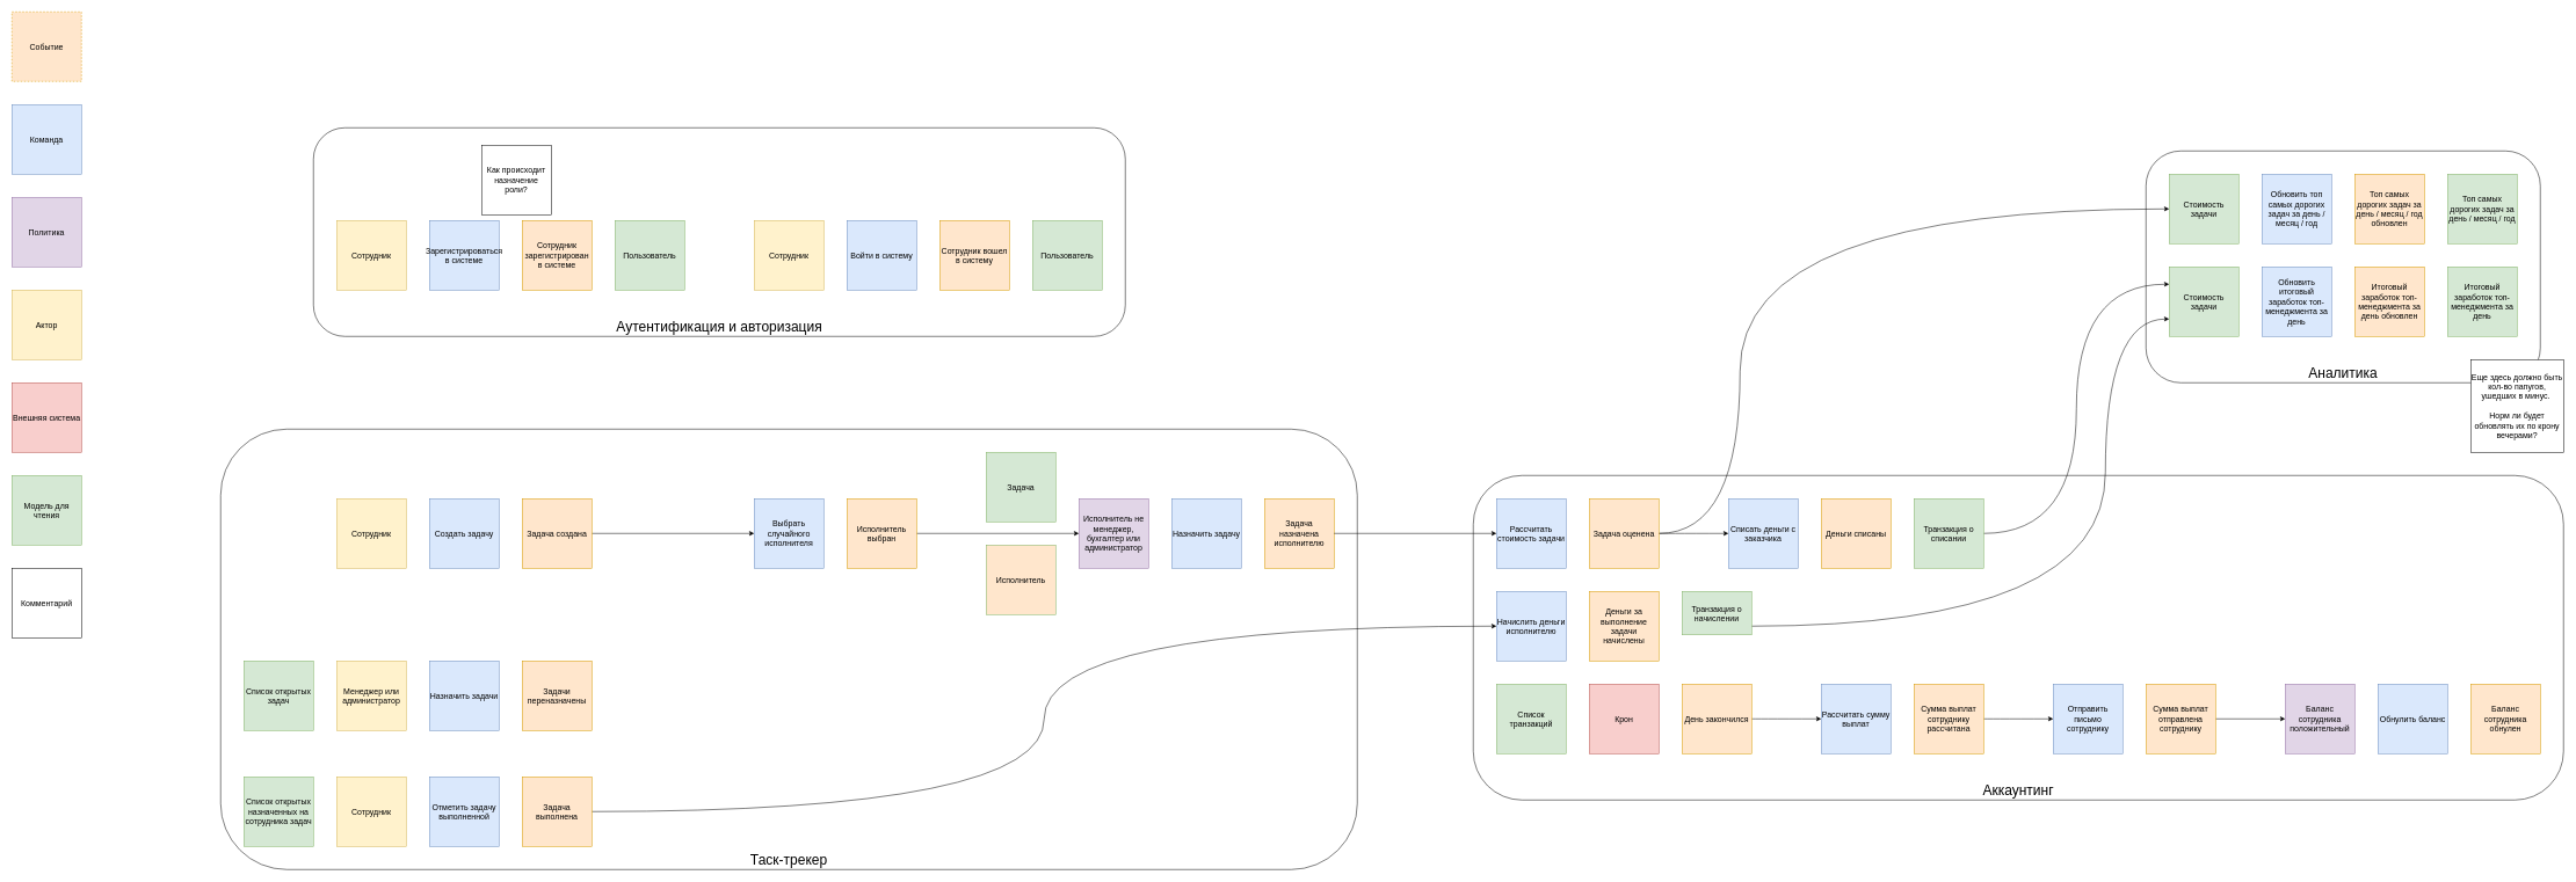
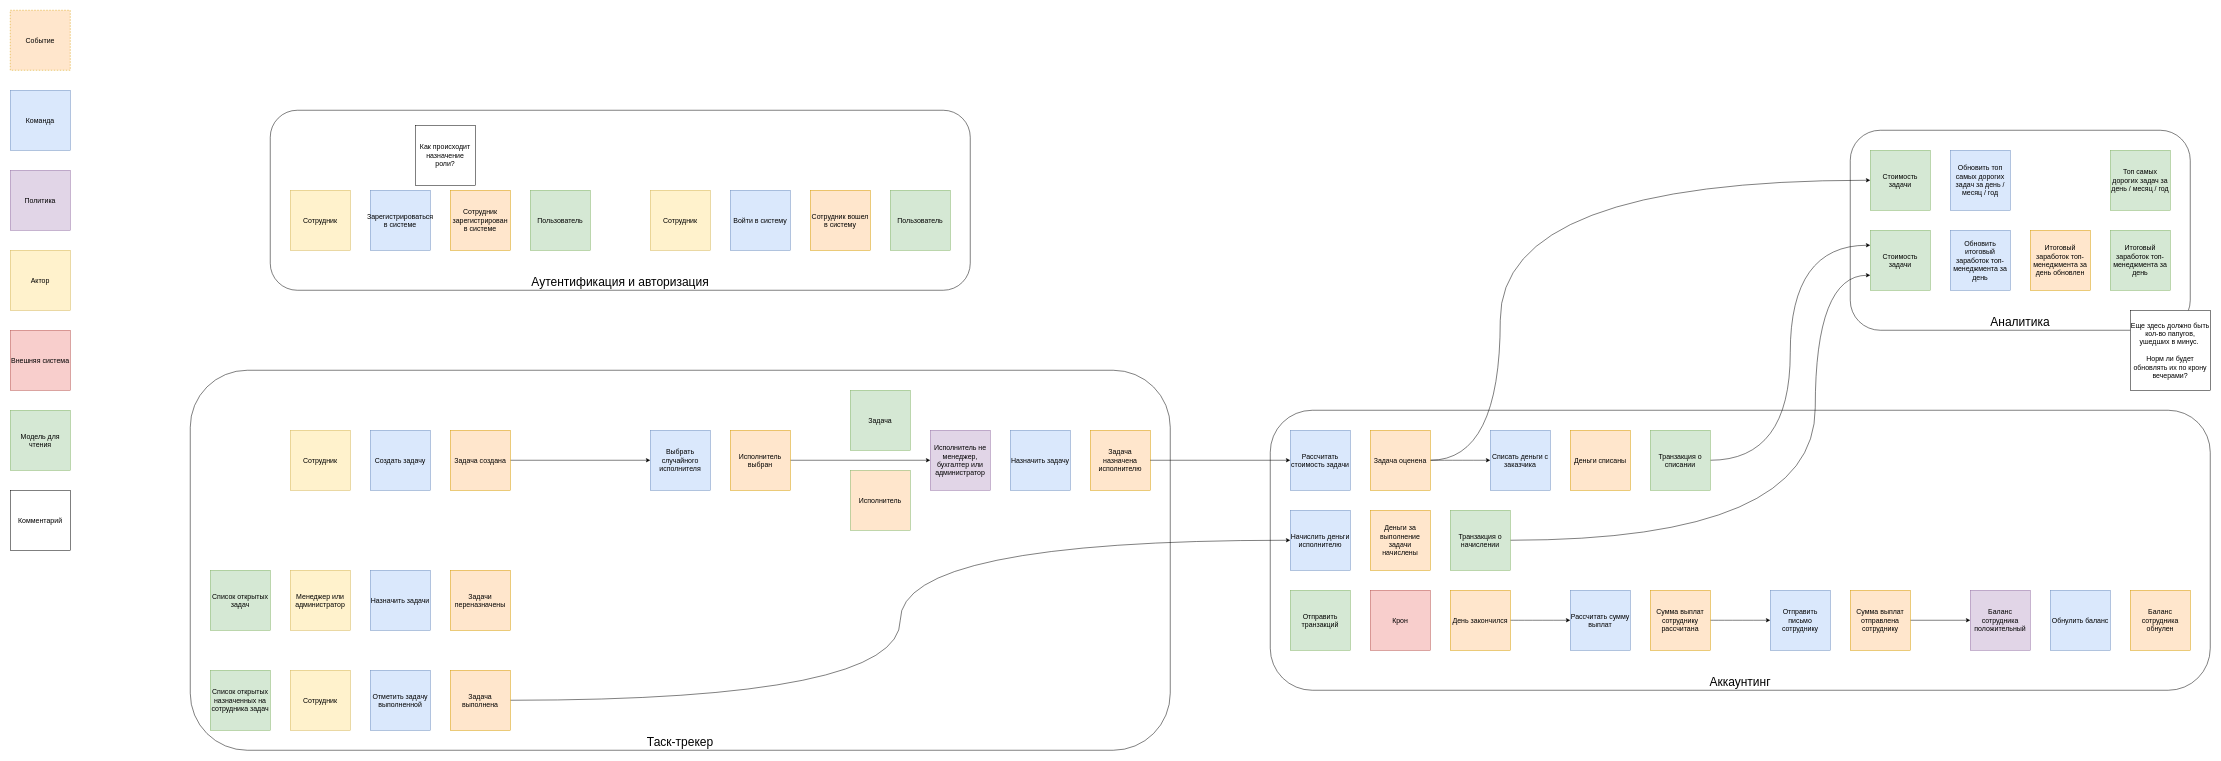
  <mxCell id="0" />
  <mxCell id="1" parent="0" />
  <mxCell id="2" value="Аналитика" style="rounded=1;whiteSpace=wrap;html=1;verticalAlign=bottom;fontSize=24;" vertex="1" parent="1"><mxGeometry x="3700" y="260" width="680" height="400" as="geometry" /></mxCell>
  <mxCell id="3" value="Аккаунтинг" style="rounded=1;whiteSpace=wrap;html=1;verticalAlign=bottom;fontSize=24;" vertex="1" parent="1"><mxGeometry x="2540" y="820" width="1880" height="560" as="geometry" /></mxCell>
  <mxCell id="4" value="Таск-трекер" style="rounded=1;whiteSpace=wrap;html=1;verticalAlign=bottom;fontSize=24;" vertex="1" parent="1"><mxGeometry x="380" y="740" width="1960" height="760" as="geometry" /></mxCell>
  <mxCell id="5" value="Аутентификация и авторизация" style="rounded=1;whiteSpace=wrap;html=1;verticalAlign=bottom;fontSize=24;" vertex="1" parent="1"><mxGeometry x="540" y="220" width="1400" height="360" as="geometry" /></mxCell>
  <mxCell id="6" value="Событие" style="whiteSpace=wrap;html=1;aspect=fixed;fillColor=#ffe6cc;strokeColor=#d79b00;fontSize=14;dashed=1;" vertex="1" parent="1"><mxGeometry x="20" y="20" width="120" height="120" as="geometry" /></mxCell>
  <mxCell id="7" value="Команда" style="whiteSpace=wrap;html=1;aspect=fixed;fillColor=#dae8fc;strokeColor=#6c8ebf;fontSize=14;" vertex="1" parent="1"><mxGeometry x="20" y="180" width="120" height="120" as="geometry" /></mxCell>
  <mxCell id="8" value="Политика" style="whiteSpace=wrap;html=1;aspect=fixed;fillColor=#e1d5e7;strokeColor=#9673a6;fontSize=14;" vertex="1" parent="1"><mxGeometry x="20" y="340" width="120" height="120" as="geometry" /></mxCell>
  <mxCell id="9" value="Актор" style="whiteSpace=wrap;html=1;aspect=fixed;fillColor=#fff2cc;strokeColor=#d6b656;fontSize=14;" vertex="1" parent="1"><mxGeometry x="20" y="500" width="120" height="120" as="geometry" /></mxCell>
  <mxCell id="10" value="Внешняя система" style="whiteSpace=wrap;html=1;aspect=fixed;fillColor=#f8cecc;strokeColor=#b85450;fontSize=14;" vertex="1" parent="1"><mxGeometry x="20" y="660" width="120" height="120" as="geometry" /></mxCell>
  <mxCell id="11" value="Модель для чтения" style="whiteSpace=wrap;html=1;aspect=fixed;fontSize=14;fillColor=#d5e8d4;strokeColor=#82b366;" vertex="1" parent="1"><mxGeometry x="20" y="820" width="120" height="120" as="geometry" /></mxCell>
  <mxCell id="12" value="Комментарий" style="whiteSpace=wrap;html=1;aspect=fixed;fontSize=14;" vertex="1" parent="1"><mxGeometry x="20" y="980" width="120" height="120" as="geometry" /></mxCell>
  <mxCell id="13" value="Сотрудник зарегистрирован в системе" style="whiteSpace=wrap;html=1;aspect=fixed;fillColor=#ffe6cc;strokeColor=#d79b00;fontSize=14;" vertex="1" parent="1"><mxGeometry x="900" y="380" width="120" height="120" as="geometry" /></mxCell>
  <mxCell id="14" value="Сотрудник вошел в систему" style="whiteSpace=wrap;html=1;aspect=fixed;fillColor=#ffe6cc;strokeColor=#d79b00;fontSize=14;" vertex="1" parent="1"><mxGeometry x="1620" y="380" width="120" height="120" as="geometry" /></mxCell>
  <mxCell id="15" value="Сотрудник" style="whiteSpace=wrap;html=1;aspect=fixed;fillColor=#fff2cc;strokeColor=#d6b656;fontSize=14;" vertex="1" parent="1"><mxGeometry x="580" y="380" width="120" height="120" as="geometry" /></mxCell>
  <mxCell id="16" value="Зарегистрироваться в системе" style="html=1;aspect=fixed;fillColor=#dae8fc;strokeColor=#6c8ebf;fontSize=14;whiteSpace=wrap;" vertex="1" parent="1"><mxGeometry x="740" y="380" width="120" height="120" as="geometry" /></mxCell>
  <mxCell id="17" value="Сотрудник" style="whiteSpace=wrap;html=1;aspect=fixed;fillColor=#fff2cc;strokeColor=#d6b656;fontSize=14;" vertex="1" parent="1"><mxGeometry x="1300" y="380" width="120" height="120" as="geometry" /></mxCell>
  <mxCell id="18" value="Войти в систему" style="html=1;aspect=fixed;fillColor=#dae8fc;strokeColor=#6c8ebf;fontSize=14;whiteSpace=wrap;" vertex="1" parent="1"><mxGeometry x="1460" y="380" width="120" height="120" as="geometry" /></mxCell>
  <mxCell id="19" value="Как происходит назначение роли?" style="whiteSpace=wrap;html=1;aspect=fixed;fontSize=14;" vertex="1" parent="1"><mxGeometry x="830" y="250" width="120" height="120" as="geometry" /></mxCell>
  <mxCell id="20" value="Пользователь" style="whiteSpace=wrap;html=1;aspect=fixed;fontSize=14;fillColor=#d5e8d4;strokeColor=#82b366;" vertex="1" parent="1"><mxGeometry x="1060" y="380" width="120" height="120" as="geometry" /></mxCell>
  <mxCell id="21" value="Пользователь" style="whiteSpace=wrap;html=1;aspect=fixed;fontSize=14;fillColor=#d5e8d4;strokeColor=#82b366;" vertex="1" parent="1"><mxGeometry x="1780" y="380" width="120" height="120" as="geometry" /></mxCell>
  <mxCell id="22" value="Сотрудник" style="whiteSpace=wrap;html=1;aspect=fixed;fillColor=#fff2cc;strokeColor=#d6b656;fontSize=14;" vertex="1" parent="1"><mxGeometry x="580" y="860" width="120" height="120" as="geometry" /></mxCell>
  <mxCell id="23" value="Создать задачу" style="whiteSpace=wrap;html=1;aspect=fixed;fillColor=#dae8fc;strokeColor=#6c8ebf;fontSize=14;" vertex="1" parent="1"><mxGeometry x="740" y="860" width="120" height="120" as="geometry" /></mxCell>
  <mxCell id="24" style="edgeStyle=orthogonalEdgeStyle;rounded=0;orthogonalLoop=1;jettySize=auto;html=1;" edge="1" parent="1" source="25" target="27"><mxGeometry relative="1" as="geometry" /></mxCell>
  <mxCell id="25" value="Задача создана" style="whiteSpace=wrap;html=1;aspect=fixed;fillColor=#ffe6cc;strokeColor=#d79b00;fontSize=14;" vertex="1" parent="1"><mxGeometry x="900" y="860" width="120" height="120" as="geometry" /></mxCell>
  <mxCell id="26" value="Задача назначена исполнителю" style="whiteSpace=wrap;html=1;aspect=fixed;fillColor=#ffe6cc;strokeColor=#d79b00;fontSize=14;" vertex="1" parent="1"><mxGeometry x="2180" y="860" width="120" height="120" as="geometry" /></mxCell>
  <mxCell id="27" value="Выбрать случайного исполнителя" style="whiteSpace=wrap;html=1;aspect=fixed;fillColor=#dae8fc;strokeColor=#6c8ebf;fontSize=14;" vertex="1" parent="1"><mxGeometry x="1300" y="860" width="120" height="120" as="geometry" /></mxCell>
  <mxCell id="28" style="edgeStyle=orthogonalEdgeStyle;rounded=0;orthogonalLoop=1;jettySize=auto;html=1;" edge="1" parent="1" source="29" target="30"><mxGeometry relative="1" as="geometry" /></mxCell>
  <mxCell id="29" value="Исполнитель выбран" style="whiteSpace=wrap;html=1;aspect=fixed;fillColor=#ffe6cc;strokeColor=#d79b00;fontSize=14;" vertex="1" parent="1"><mxGeometry x="1460" y="860" width="120" height="120" as="geometry" /></mxCell>
  <mxCell id="30" value="Исполнитель не менеджер, бухгалтер или администратор" style="whiteSpace=wrap;html=1;aspect=fixed;fillColor=#e1d5e7;strokeColor=#9673a6;fontSize=14;" vertex="1" parent="1"><mxGeometry x="1860" y="860" width="120" height="120" as="geometry" /></mxCell>
  <mxCell id="31" value="Назначить задачу" style="whiteSpace=wrap;html=1;aspect=fixed;fillColor=#dae8fc;strokeColor=#6c8ebf;fontSize=14;" vertex="1" parent="1"><mxGeometry x="2020" y="860" width="120" height="120" as="geometry" /></mxCell>
  <mxCell id="32" value="Задача" style="whiteSpace=wrap;html=1;aspect=fixed;fontSize=14;fillColor=#d5e8d4;strokeColor=#82b366;" vertex="1" parent="1"><mxGeometry x="1700" y="780" width="120" height="120" as="geometry" /></mxCell>
  <mxCell id="33" value="Исполнитель" style="whiteSpace=wrap;html=1;aspect=fixed;fontSize=14;fillColor=#ffe6cc;strokeColor=#82b366;" vertex="1" parent="1"><mxGeometry x="1700" y="940" width="120" height="120" as="geometry" /></mxCell>
  <mxCell id="34" style="edgeStyle=orthogonalEdgeStyle;rounded=0;orthogonalLoop=1;jettySize=auto;html=1;exitX=1;exitY=0.5;exitDx=0;exitDy=0;" edge="1" parent="1" source="26" target="48"><mxGeometry relative="1" as="geometry"><mxPoint x="2460" y="920" as="sourcePoint" /></mxGeometry></mxCell>
  <mxCell id="35" value="Менеджер или администратор" style="whiteSpace=wrap;html=1;aspect=fixed;fillColor=#fff2cc;strokeColor=#d6b656;fontSize=14;" vertex="1" parent="1"><mxGeometry x="580" y="1140" width="120" height="120" as="geometry" /></mxCell>
  <mxCell id="36" value="Назначить задачи" style="whiteSpace=wrap;html=1;aspect=fixed;fillColor=#dae8fc;strokeColor=#6c8ebf;fontSize=14;" vertex="1" parent="1"><mxGeometry x="740" y="1140" width="120" height="120" as="geometry" /></mxCell>
  <mxCell id="37" value="Задачи переназначены" style="whiteSpace=wrap;html=1;aspect=fixed;fillColor=#ffe6cc;strokeColor=#d79b00;fontSize=14;" vertex="1" parent="1"><mxGeometry x="900" y="1140" width="120" height="120" as="geometry" /></mxCell>
  <mxCell id="38" value="Список открытых задач" style="whiteSpace=wrap;html=1;aspect=fixed;fontSize=14;fillColor=#d5e8d4;strokeColor=#82b366;" vertex="1" parent="1"><mxGeometry x="420" y="1140" width="120" height="120" as="geometry" /></mxCell>
  <mxCell id="39" value="Сотрудник" style="whiteSpace=wrap;html=1;aspect=fixed;fillColor=#fff2cc;strokeColor=#d6b656;fontSize=14;" vertex="1" parent="1"><mxGeometry x="580" y="1340" width="120" height="120" as="geometry" /></mxCell>
  <mxCell id="40" value="Отметить задачу выполненной" style="whiteSpace=wrap;html=1;aspect=fixed;fillColor=#dae8fc;strokeColor=#6c8ebf;fontSize=14;" vertex="1" parent="1"><mxGeometry x="740" y="1340" width="120" height="120" as="geometry" /></mxCell>
  <mxCell id="41" style="edgeStyle=orthogonalEdgeStyle;rounded=0;orthogonalLoop=1;jettySize=auto;html=1;entryX=0;entryY=0.5;entryDx=0;entryDy=0;elbow=vertical;curved=1;" edge="1" parent="1" source="42" target="53"><mxGeometry relative="1" as="geometry" /></mxCell>
  <mxCell id="42" value="Задача выполнена" style="whiteSpace=wrap;html=1;aspect=fixed;fillColor=#ffe6cc;strokeColor=#d79b00;fontSize=14;" vertex="1" parent="1"><mxGeometry x="900" y="1340" width="120" height="120" as="geometry" /></mxCell>
  <mxCell id="43" value="Список открытых назначенных на сотрудника задач" style="whiteSpace=wrap;html=1;aspect=fixed;fontSize=14;fillColor=#d5e8d4;strokeColor=#82b366;" vertex="1" parent="1"><mxGeometry x="420" y="1340" width="120" height="120" as="geometry" /></mxCell>
  <mxCell id="44" value="Деньги списаны" style="whiteSpace=wrap;html=1;aspect=fixed;fillColor=#ffe6cc;strokeColor=#d79b00;fontSize=14;" vertex="1" parent="1"><mxGeometry x="3140" y="860" width="120" height="120" as="geometry" /></mxCell>
  <mxCell id="45" style="edgeStyle=orthogonalEdgeStyle;rounded=0;orthogonalLoop=1;jettySize=auto;html=1;curved=1;" edge="1" parent="1" source="47" target="49"><mxGeometry relative="1" as="geometry" /></mxCell>
  <mxCell id="46" style="edgeStyle=orthogonalEdgeStyle;rounded=0;orthogonalLoop=1;jettySize=auto;html=1;entryX=0;entryY=0.5;entryDx=0;entryDy=0;curved=1;" edge="1" parent="1" source="47" target="56"><mxGeometry relative="1" as="geometry"><Array as="points"><mxPoint x="3000" y="920" /><mxPoint x="3000" y="360" /></Array></mxGeometry></mxCell>
  <mxCell id="47" value="Задача оценена" style="whiteSpace=wrap;html=1;aspect=fixed;fillColor=#ffe6cc;strokeColor=#d79b00;fontSize=14;" vertex="1" parent="1"><mxGeometry x="2740" y="860" width="120" height="120" as="geometry" /></mxCell>
  <mxCell id="48" value="Рассчитать стоимость задачи" style="whiteSpace=wrap;html=1;aspect=fixed;fillColor=#dae8fc;strokeColor=#6c8ebf;fontSize=14;" vertex="1" parent="1"><mxGeometry x="2580" y="860" width="120" height="120" as="geometry" /></mxCell>
  <mxCell id="49" value="Списать деньги с заказчика" style="whiteSpace=wrap;html=1;aspect=fixed;fillColor=#dae8fc;strokeColor=#6c8ebf;fontSize=14;" vertex="1" parent="1"><mxGeometry x="2980" y="860" width="120" height="120" as="geometry" /></mxCell>
  <mxCell id="50" style="edgeStyle=orthogonalEdgeStyle;rounded=0;orthogonalLoop=1;jettySize=auto;html=1;entryX=0;entryY=0.25;entryDx=0;entryDy=0;curved=1;" edge="1" parent="1" source="51" target="60"><mxGeometry relative="1" as="geometry" /></mxCell>
  <mxCell id="51" value="Транзакция о списании" style="whiteSpace=wrap;html=1;aspect=fixed;fontSize=14;fillColor=#d5e8d4;strokeColor=#82b366;" vertex="1" parent="1"><mxGeometry x="3300" y="860" width="120" height="120" as="geometry" /></mxCell>
  <mxCell id="52" value="Деньги за выполнение задачи начислены" style="whiteSpace=wrap;html=1;aspect=fixed;fillColor=#ffe6cc;strokeColor=#d79b00;fontSize=14;" vertex="1" parent="1"><mxGeometry x="2740" y="1020" width="120" height="120" as="geometry" /></mxCell>
  <mxCell id="53" value="Начислить деньги исполнителю" style="whiteSpace=wrap;html=1;aspect=fixed;fillColor=#dae8fc;strokeColor=#6c8ebf;fontSize=14;" vertex="1" parent="1"><mxGeometry x="2580" y="1020" width="120" height="120" as="geometry" /></mxCell>
  <mxCell id="54" style="edgeStyle=orthogonalEdgeStyle;rounded=0;orthogonalLoop=1;jettySize=auto;html=1;entryX=0;entryY=0.75;entryDx=0;entryDy=0;curved=1;" edge="1" parent="1" source="55" target="60"><mxGeometry relative="1" as="geometry"><Array as="points"><mxPoint x="3630" y="1080" /><mxPoint x="3630" y="550" /></Array></mxGeometry></mxCell>
- <mxCell id="55" value="Транзакция о начислении" style="whiteSpace=wrap;html=1;aspect=fixed;fontSize=14;fillColor=#d5e8d4;strokeColor=#82b366;" vertex="1" parent="1"><mxGeometry x="2900" y="1020" width="120" height="75" as="geometry" /></mxCell>
+ <mxCell id="55" value="Транзакция о начислении" style="whiteSpace=wrap;html=1;aspect=fixed;fontSize=14;fillColor=#d5e8d4;strokeColor=#82b366;" vertex="1" parent="1"><mxGeometry x="2900" y="1020" width="120" height="120" as="geometry" /></mxCell>
  <mxCell id="56" value="Стоимость задачи" style="whiteSpace=wrap;html=1;aspect=fixed;fontSize=14;fillColor=#d5e8d4;strokeColor=#82b366;" vertex="1" parent="1"><mxGeometry x="3740" y="300" width="120" height="120" as="geometry" /></mxCell>
  <mxCell id="57" value="Обновить топ самых дорогих задач за день / месяц / год" style="whiteSpace=wrap;html=1;aspect=fixed;fillColor=#dae8fc;strokeColor=#6c8ebf;fontSize=14;" vertex="1" parent="1"><mxGeometry x="3900" y="300" width="120" height="120" as="geometry" /></mxCell>
- <mxCell id="58" value="Топ самых дорогих задач за день / месяц / год обновлен" style="whiteSpace=wrap;html=1;aspect=fixed;fillColor=#ffe6cc;strokeColor=#d79b00;fontSize=14;" vertex="1" parent="1"><mxGeometry x="4060" y="300" width="120" height="120" as="geometry" /></mxCell>
  <mxCell id="59" value="Топ самых дорогих задач за день / месяц / год" style="whiteSpace=wrap;html=1;aspect=fixed;fontSize=14;fillColor=#d5e8d4;strokeColor=#82b366;" vertex="1" parent="1"><mxGeometry x="4220" y="300" width="120" height="120" as="geometry" /></mxCell>
  <mxCell id="60" value="Стоимость задачи" style="whiteSpace=wrap;html=1;aspect=fixed;fontSize=14;fillColor=#d5e8d4;strokeColor=#82b366;" vertex="1" parent="1"><mxGeometry x="3740" y="460" width="120" height="120" as="geometry" /></mxCell>
  <mxCell id="61" style="edgeStyle=orthogonalEdgeStyle;rounded=0;orthogonalLoop=1;jettySize=auto;html=1;curved=1;" edge="1" parent="1" source="62" target="70"><mxGeometry relative="1" as="geometry" /></mxCell>
  <mxCell id="62" value="Сумма выплат сотруднику рассчитана" style="whiteSpace=wrap;html=1;aspect=fixed;fillColor=#ffe6cc;strokeColor=#d79b00;fontSize=14;" vertex="1" parent="1"><mxGeometry x="3300" y="1180" width="120" height="120" as="geometry" /></mxCell>
  <mxCell id="63" style="edgeStyle=orthogonalEdgeStyle;rounded=0;orthogonalLoop=1;jettySize=auto;html=1;" edge="1" parent="1" source="64" target="73"><mxGeometry relative="1" as="geometry" /></mxCell>
  <mxCell id="64" value="Сумма выплат отправлена сотруднику" style="whiteSpace=wrap;html=1;aspect=fixed;fillColor=#ffe6cc;strokeColor=#d79b00;fontSize=14;" vertex="1" parent="1"><mxGeometry x="3700" y="1180" width="120" height="120" as="geometry" /></mxCell>
  <mxCell id="65" value="Баланс сотрудника обнулен" style="whiteSpace=wrap;html=1;aspect=fixed;fillColor=#ffe6cc;strokeColor=#d79b00;fontSize=14;" vertex="1" parent="1"><mxGeometry x="4260" y="1180" width="120" height="120" as="geometry" /></mxCell>
  <mxCell id="66" value="Крон" style="whiteSpace=wrap;html=1;aspect=fixed;fillColor=#f8cecc;strokeColor=#b85450;fontSize=14;" vertex="1" parent="1"><mxGeometry x="2740" y="1180" width="120" height="120" as="geometry" /></mxCell>
  <mxCell id="67" style="edgeStyle=orthogonalEdgeStyle;rounded=0;orthogonalLoop=1;jettySize=auto;html=1;curved=1;" edge="1" parent="1" source="68" target="69"><mxGeometry relative="1" as="geometry" /></mxCell>
  <mxCell id="68" value="День закончился" style="whiteSpace=wrap;html=1;aspect=fixed;fillColor=#ffe6cc;strokeColor=#d79b00;fontSize=14;" vertex="1" parent="1"><mxGeometry x="2900" y="1180" width="120" height="120" as="geometry" /></mxCell>
  <mxCell id="69" value="Рассчитать сумму выплат" style="whiteSpace=wrap;html=1;aspect=fixed;fillColor=#dae8fc;strokeColor=#6c8ebf;fontSize=14;" vertex="1" parent="1"><mxGeometry x="3140" y="1180" width="120" height="120" as="geometry" /></mxCell>
  <mxCell id="70" value="Отправить письмо сотруднику" style="whiteSpace=wrap;html=1;aspect=fixed;fillColor=#dae8fc;strokeColor=#6c8ebf;fontSize=14;" vertex="1" parent="1"><mxGeometry x="3540" y="1180" width="120" height="120" as="geometry" /></mxCell>
  <mxCell id="71" value="Обнулить баланс" style="whiteSpace=wrap;html=1;aspect=fixed;fillColor=#dae8fc;strokeColor=#6c8ebf;fontSize=14;" vertex="1" parent="1"><mxGeometry x="4100" y="1180" width="120" height="120" as="geometry" /></mxCell>
- <mxCell id="72" value="Список транзакций" style="whiteSpace=wrap;html=1;aspect=fixed;fontSize=14;fillColor=#d5e8d4;strokeColor=#82b366;" vertex="1" parent="1"><mxGeometry x="2580" y="1180" width="120" height="120" as="geometry" /></mxCell>
+ <mxCell id="72" value="Отправить транзакций" style="whiteSpace=wrap;html=1;aspect=fixed;fontSize=14;fillColor=#d5e8d4;strokeColor=#82b366;" vertex="1" parent="1"><mxGeometry x="2580" y="1180" width="120" height="120" as="geometry" /></mxCell>
  <mxCell id="73" value="Баланс сотрудника положительный" style="whiteSpace=wrap;html=1;aspect=fixed;fillColor=#e1d5e7;strokeColor=#9673a6;fontSize=14;" vertex="1" parent="1"><mxGeometry x="3940" y="1180" width="120" height="120" as="geometry" /></mxCell>
  <mxCell id="74" value="Обновить итоговый заработок топ-менеджмента за день" style="whiteSpace=wrap;html=1;aspect=fixed;fillColor=#dae8fc;strokeColor=#6c8ebf;fontSize=14;" vertex="1" parent="1"><mxGeometry x="3900" y="460" width="120" height="120" as="geometry" /></mxCell>
  <mxCell id="75" value="Итоговый заработок топ-менеджмента за день обновлен" style="whiteSpace=wrap;html=1;aspect=fixed;fillColor=#ffe6cc;strokeColor=#d79b00;fontSize=14;" vertex="1" parent="1"><mxGeometry x="4060" y="460" width="120" height="120" as="geometry" /></mxCell>
  <mxCell id="76" value="Итоговый заработок топ-менеджмента за день" style="whiteSpace=wrap;html=1;aspect=fixed;fontSize=14;fillColor=#d5e8d4;strokeColor=#82b366;" vertex="1" parent="1"><mxGeometry x="4220" y="460" width="120" height="120" as="geometry" /></mxCell>
  <mxCell id="77" value="Еще здесь должно быть кол-во папугов, ушедших в минус.&amp;nbsp;&lt;br&gt;&lt;br&gt;Норм ли будет обновлять их по крону вечерами?" style="whiteSpace=wrap;html=1;aspect=fixed;fontSize=14;" vertex="1" parent="1"><mxGeometry x="4260" y="620" width="160" height="160" as="geometry" /></mxCell>
